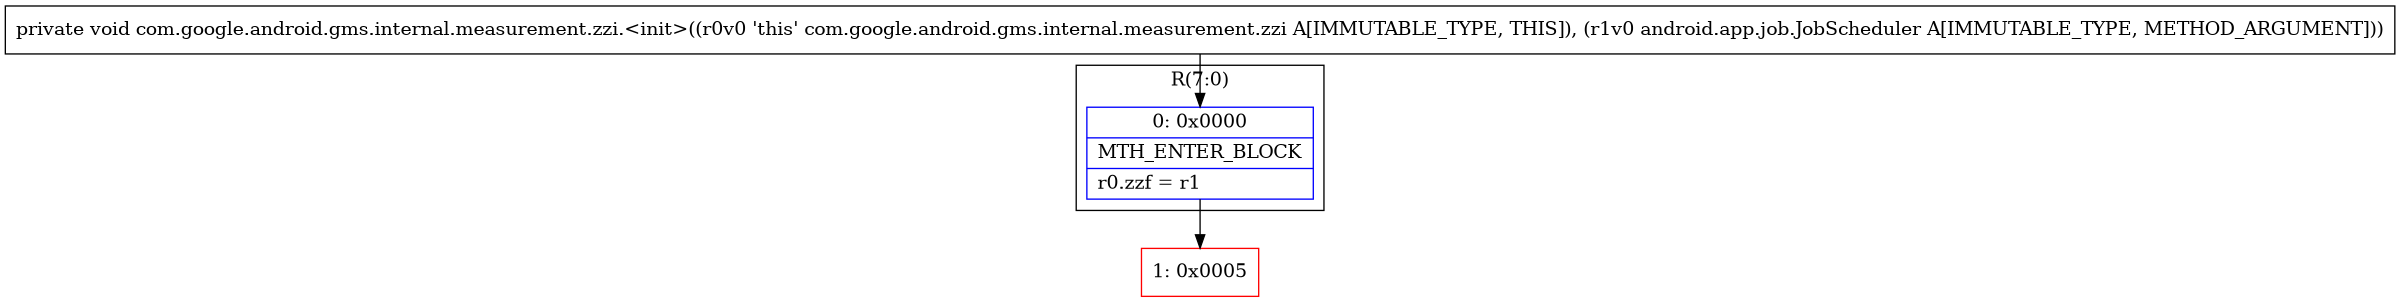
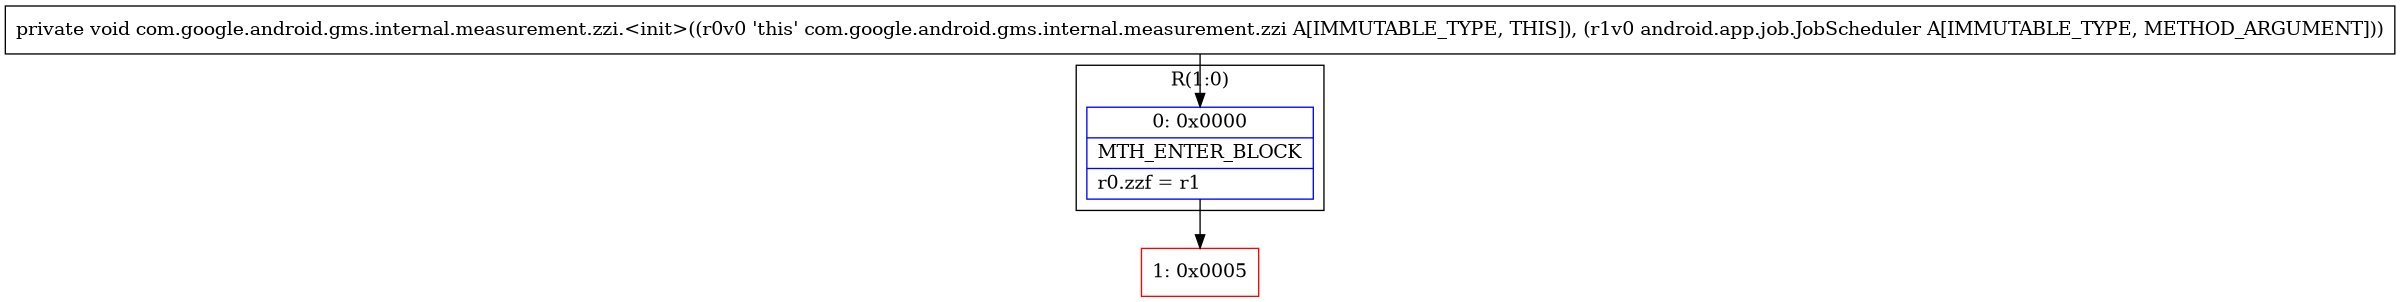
  digraph {
    node [shape=record]
    n1 [color=blue label="{0\:\ 0x0000|MTH_ENTER_BLOCK\l|r0.zzf = r1\l}"]
    n2 [color=red label="{1\:\ 0x0005}"]
    n3 [label="{private void com.google.android.gms.internal.measurement.zzi.\<init\>((r0v0 'this' com.google.android.gms.internal.measurement.zzi A[IMMUTABLE_TYPE, THIS]), (r1v0 android.app.job.JobScheduler A[IMMUTABLE_TYPE, METHOD_ARGUMENT])) }"]
    subgraph cluster_1 {
-     label="R(7:0)"
+     label="R(1:0)"
      n1
    }
    n1 -> n2
    n3 -> n1
  }
